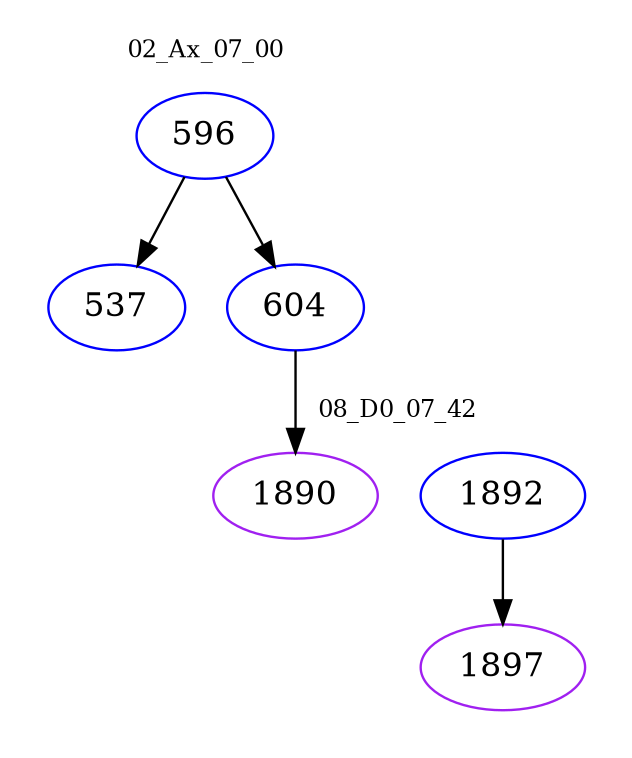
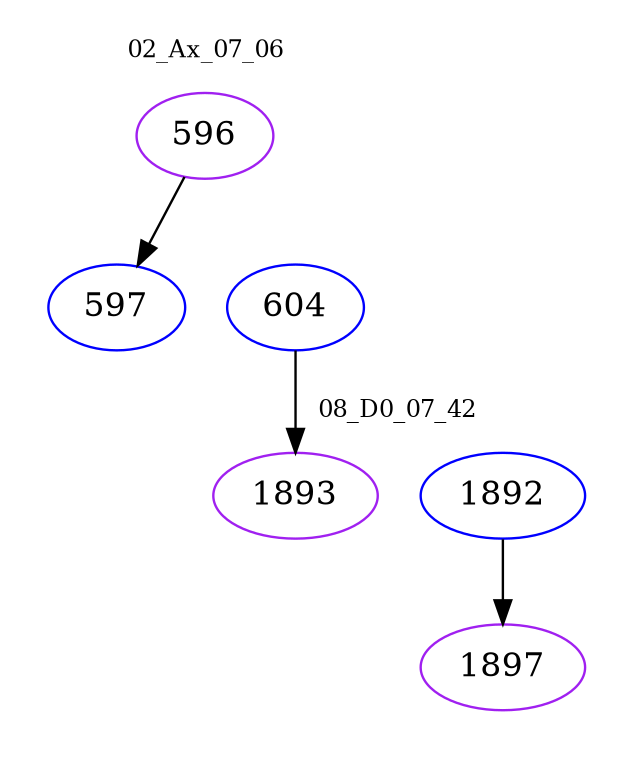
  digraph {
    node [color=blue]
    edge [color=black]
-   n1 [label=596]
-   n2 [label=537]
+   n1 [color=purple label=596]
+   n2 [label=597]
    n3 [label=604]
    n4 [label=1892]
    n5 [color=purple label=1897]
-   n6 [color=purple label=1890]
+   n6 [color=purple label=1893]
    subgraph cluster_1 {
      color=white
      fontsize=10
-     label="02_Ax_07_00"
+     label="02_Ax_07_06"
      n1
      n2
      n3
    }
    subgraph cluster_2 {
      color=white
      fontsize=10
      label="08_D0_07_42"
      n4
      n5
      n6
    }
    n1 -> n2
-   n1 -> n3
    n3 -> n6
    n4 -> n5
  }
